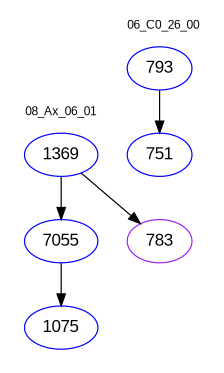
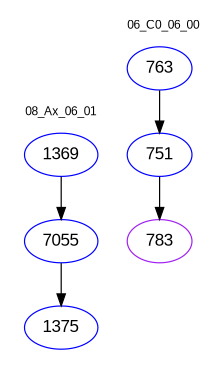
  digraph {
    fontname="Liberation Sans"
    node [color=blue fontname="Liberation Sans"]
    edge [color=black fontname="Liberation Sans"]
    n1 [label=1369]
    n2 [label=7055]
-   n3 [label=1075]
-   n4 [label=793]
+   n3 [label=1375]
+   n4 [label=763]
    n5 [label=751]
    n6 [color=purple label=783]
    subgraph cluster_1 {
      color=white
      fontsize=10
      label="08_Ax_06_01"
      n1
      n2
      n3
    }
    subgraph cluster_2 {
      color=white
      fontsize=10
-     label="06_C0_26_00"
+     label="06_C0_06_00"
      n4
      n5
      n6
    }
    n1 -> n2
    n2 -> n3
    n4 -> n5
-   n1 -> n6
+   n5 -> n6
  }
